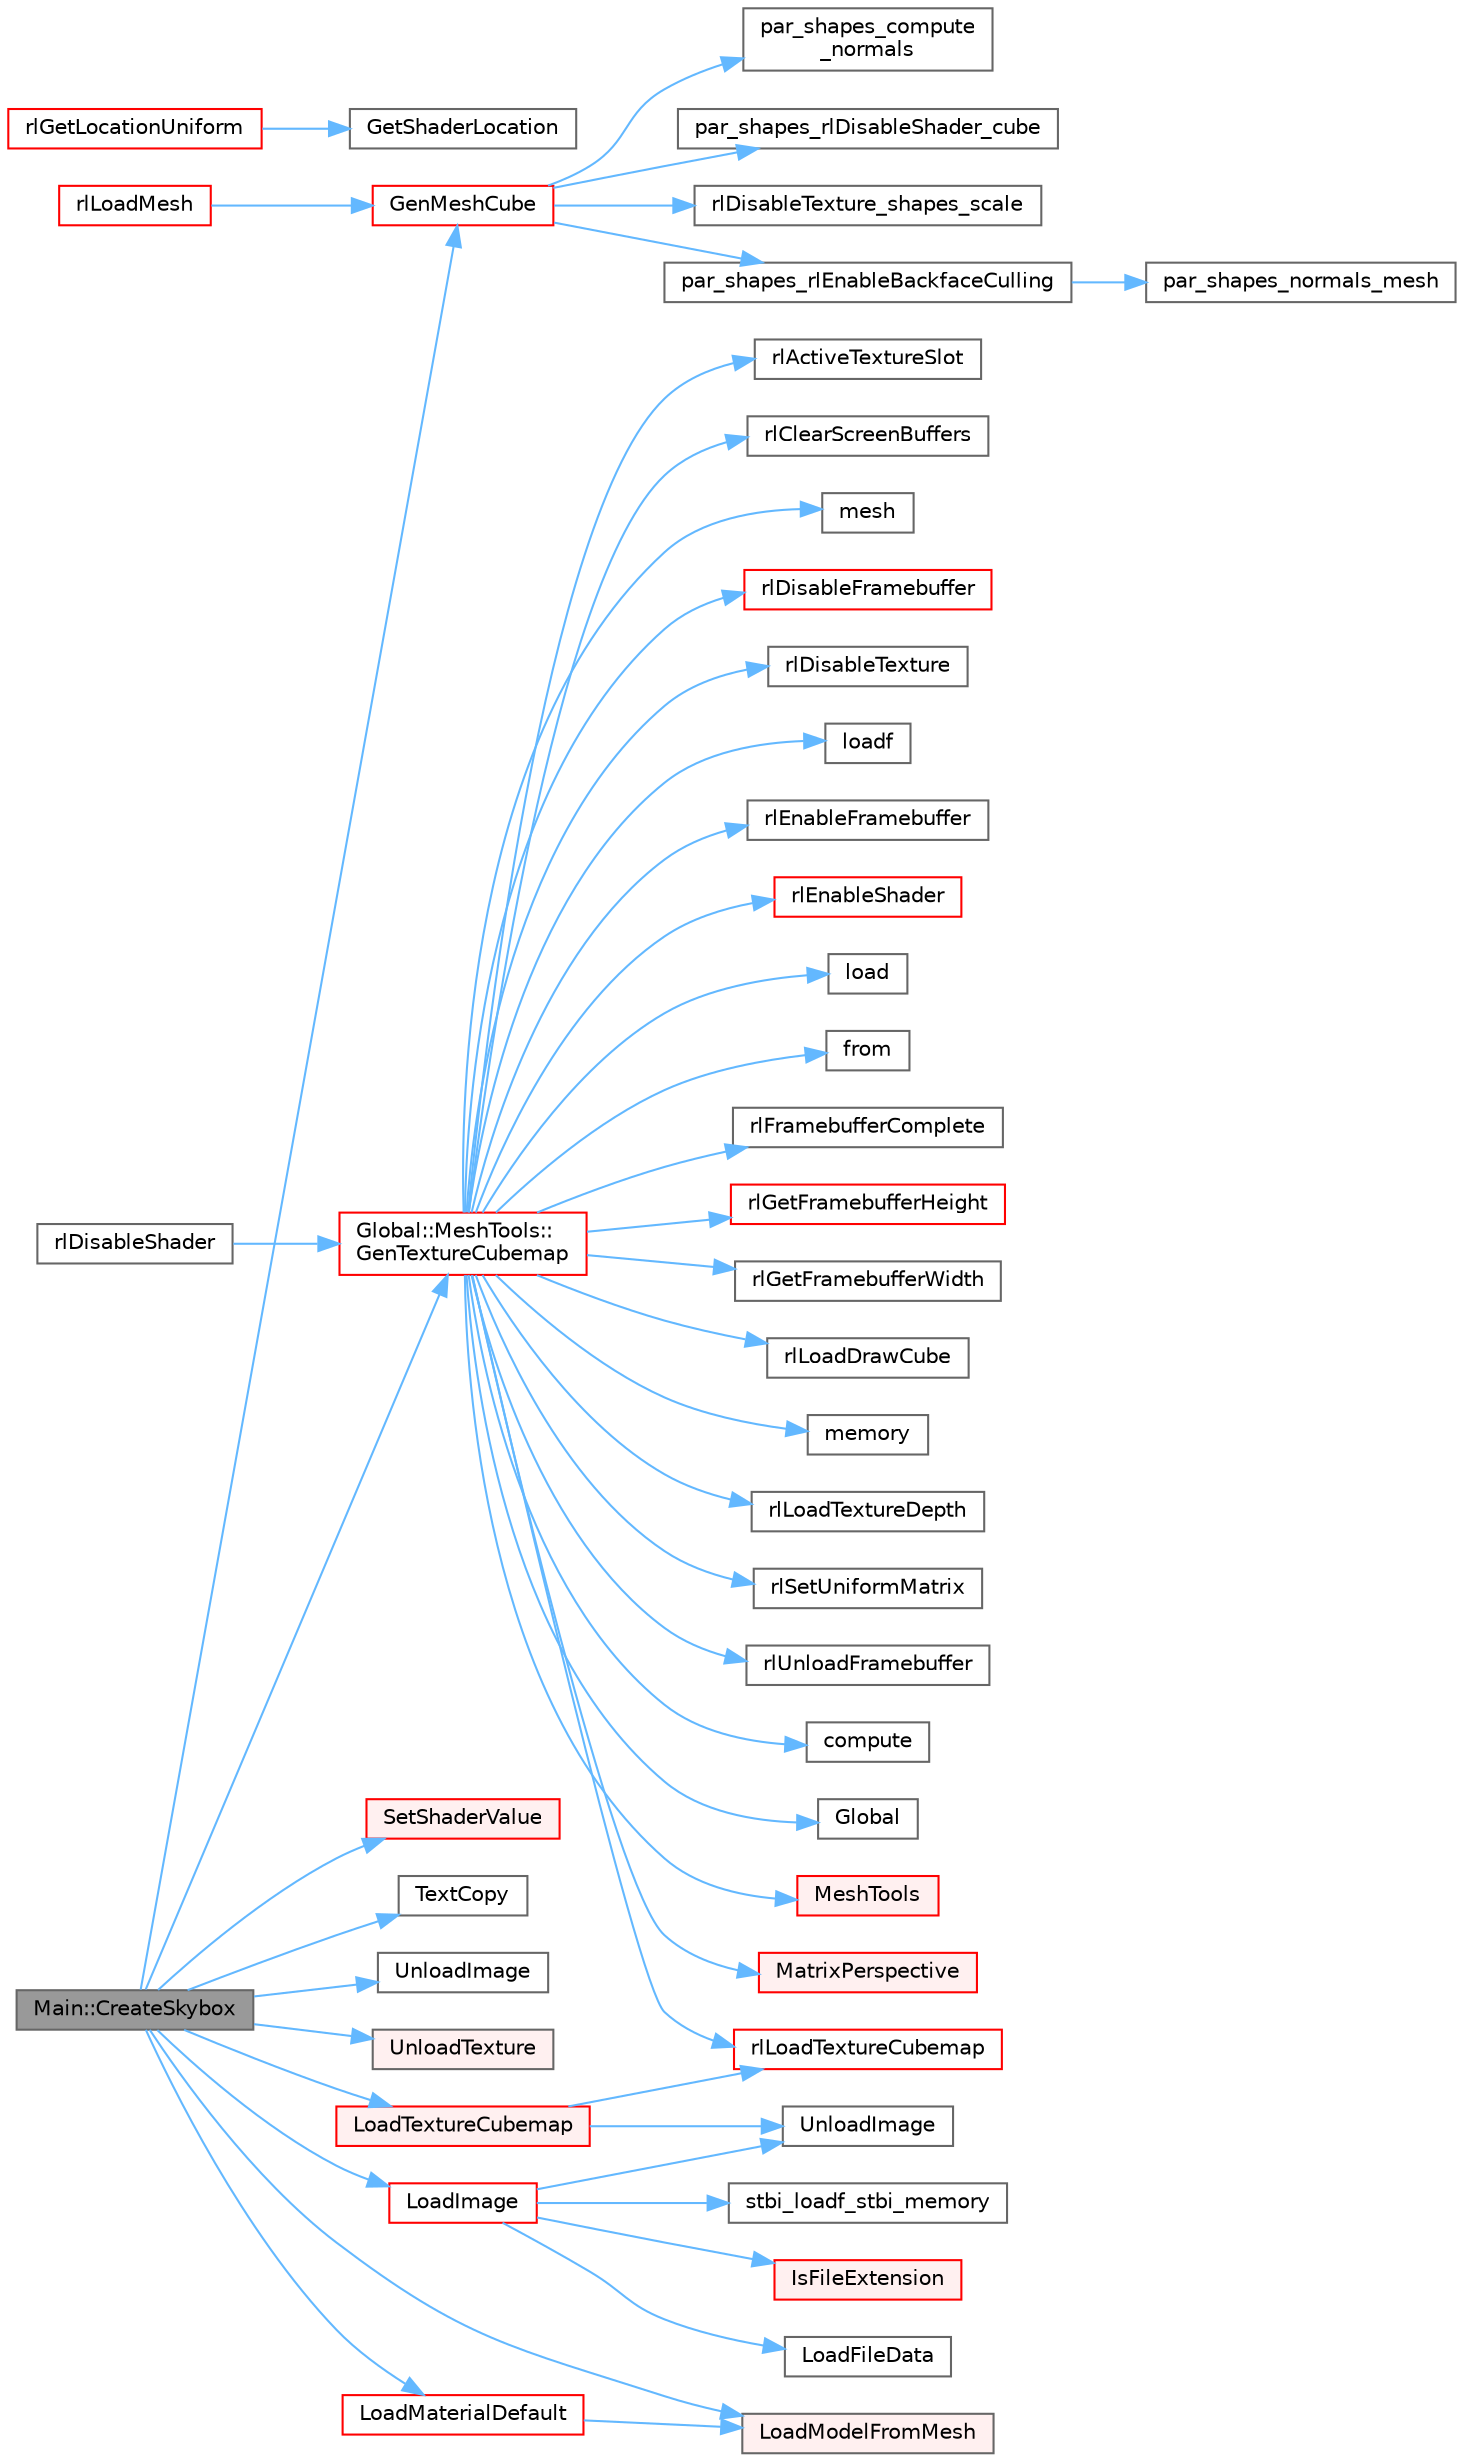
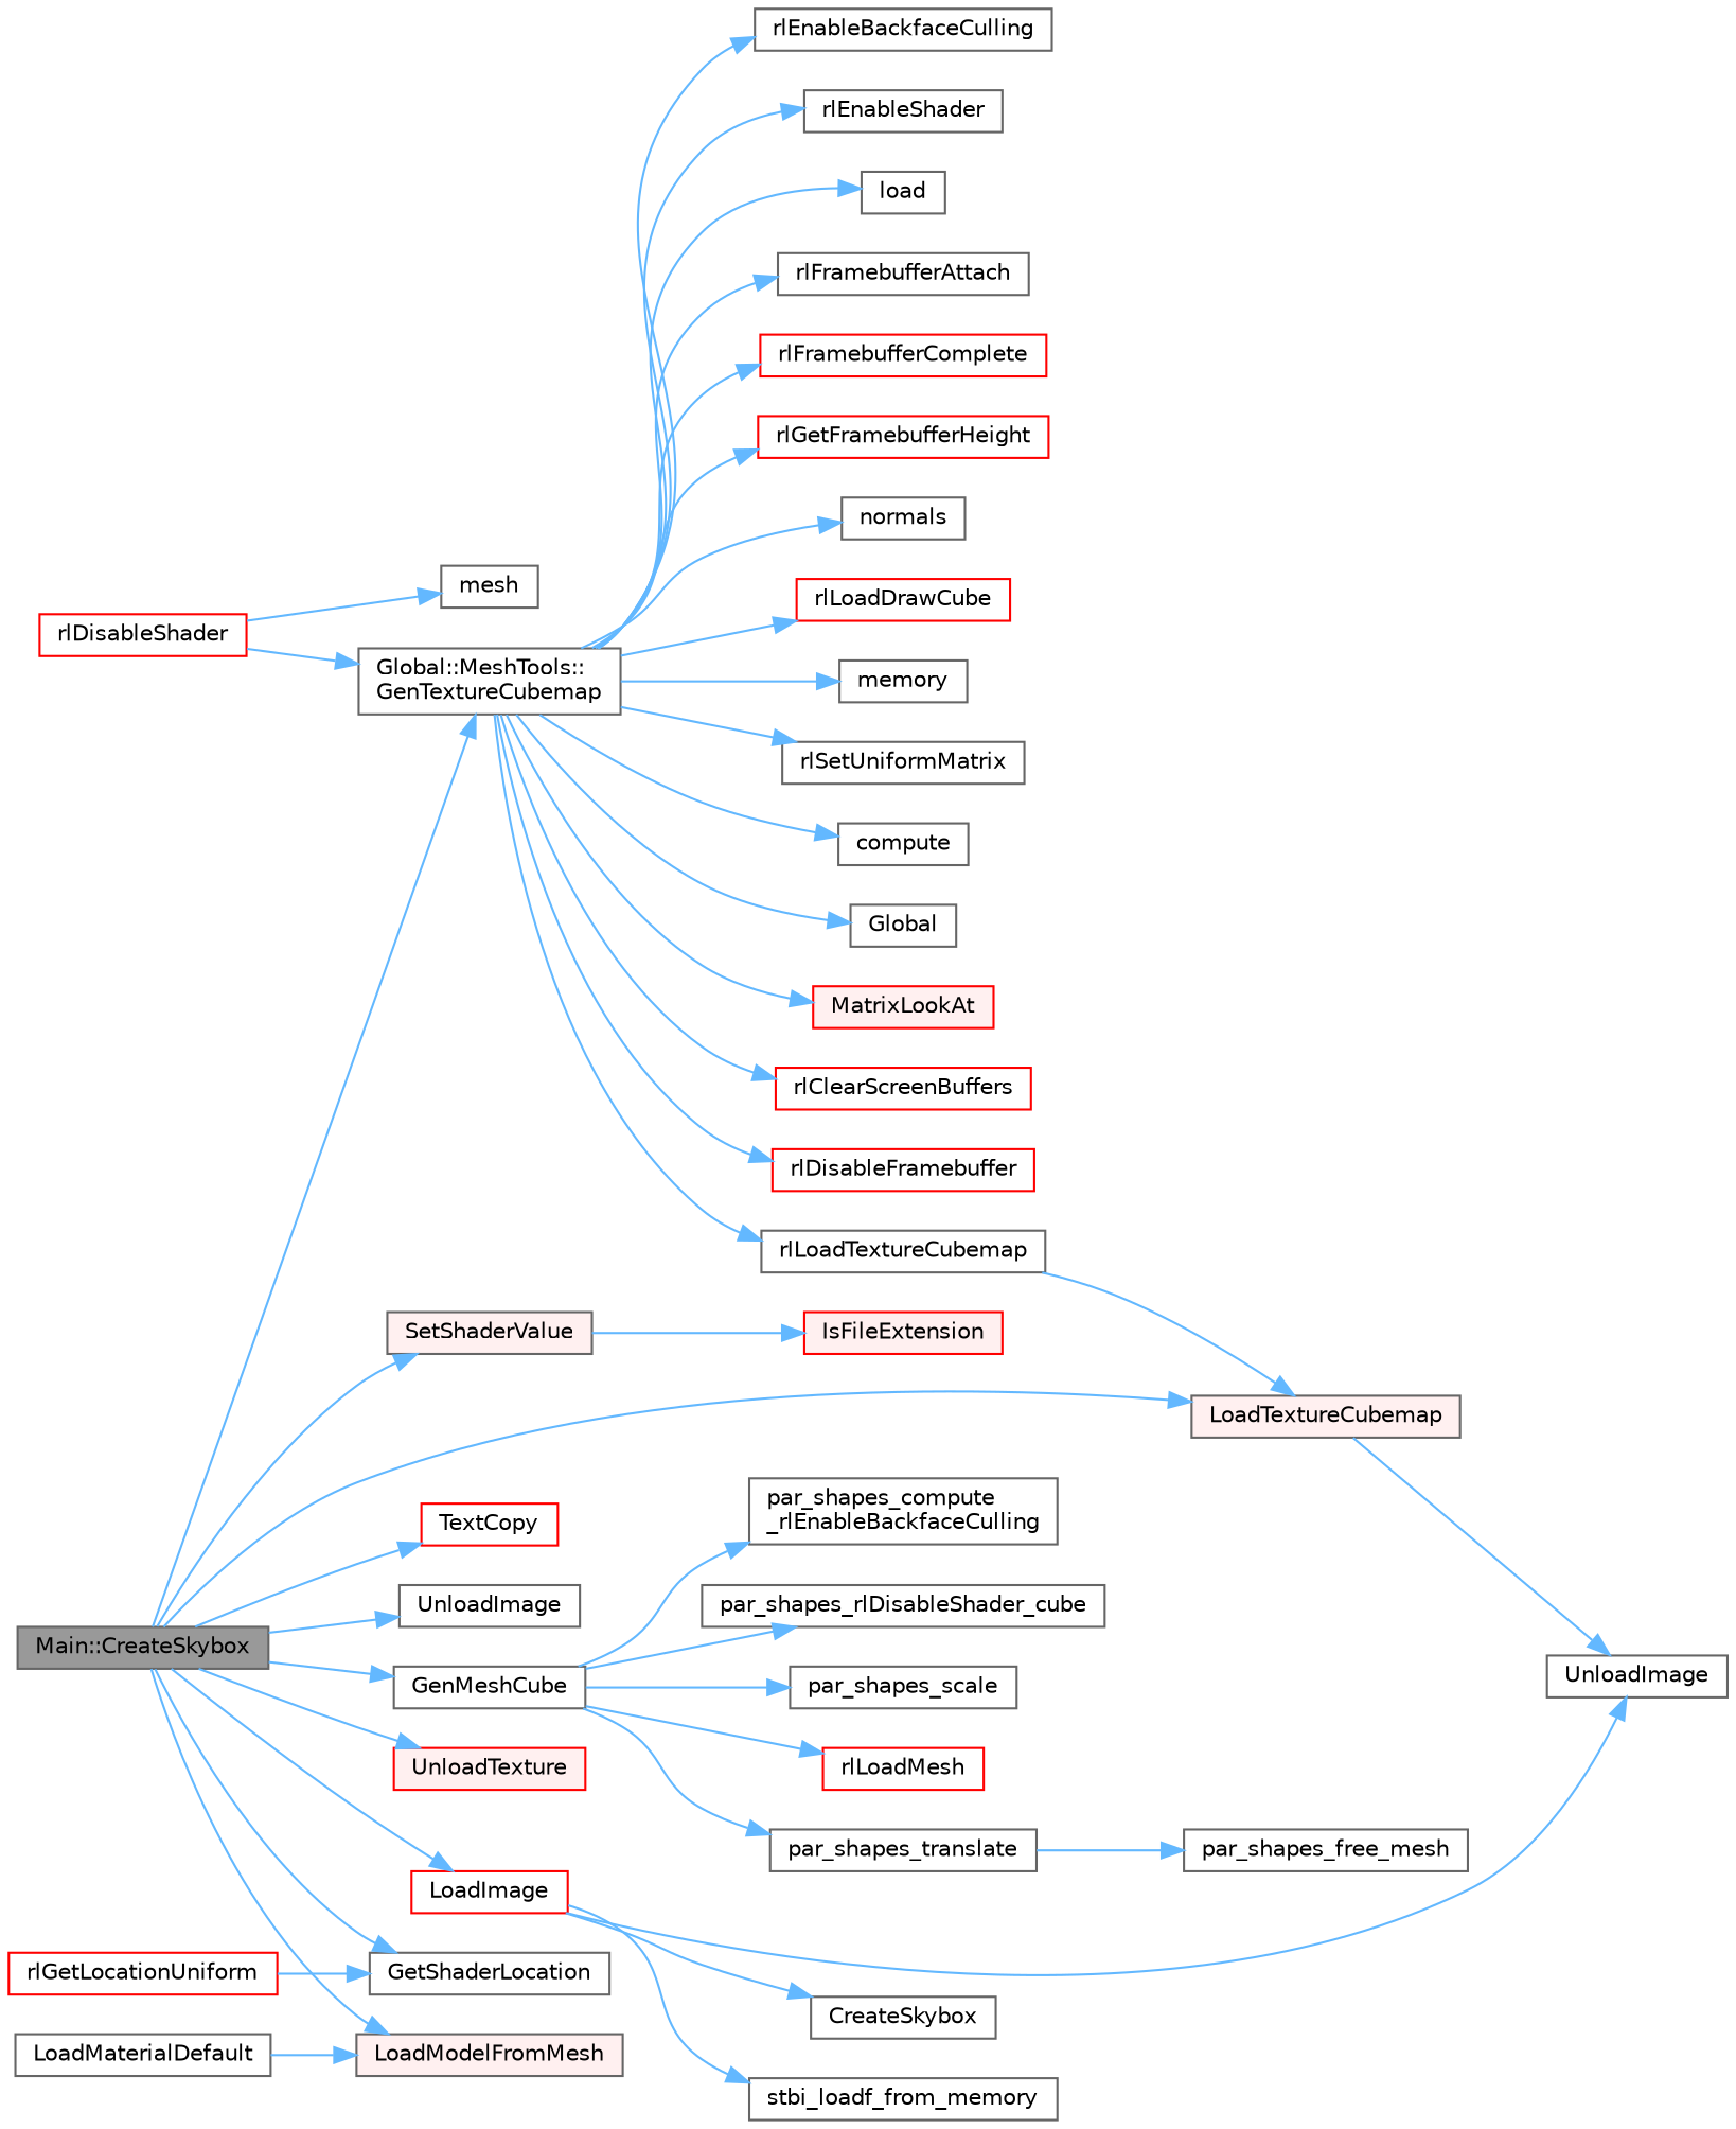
  digraph {
    rankdir=LR
    node [color=grey40 fillcolor=white fontname=Helvetica fontsize=10 shape=box style=filled]
    edge [color=steelblue1 fontname=Helvetica fontsize=10 labelfontname=Helvetica labelfontsize=10 style=solid]
    n1 [color=gray40 fillcolor=grey60 fontcolor=black height=0.2 label="Main::CreateSkybox" width=0.4]
-   n2 [color=red height=0.2 label=GenMeshCube width=0.4]
-   n3 [color=red height=0.2 label="Global::MeshTools::\lGenTextureCubemap" width=0.4]
+   n2 [height=0.2 label=GenMeshCube width=0.4]
+   n3 [height=0.2 label="Global::MeshTools::\lGenTextureCubemap" width=0.4]
    n4 [height=0.2 label=GetShaderLocation width=0.4]
    n5 [color=red height=0.2 label=LoadImage width=0.4]
    n6 [fillcolor="#FFF0F0" height=0.2 label=LoadModelFromMesh width=0.4]
-   n7 [color=red fillcolor="#FFF0F0" height=0.2 label=LoadTextureCubemap width=0.4]
-   n8 [color=red fillcolor="#FFF0F0" height=0.2 label=SetShaderValue width=0.4]
-   n9 [height=0.2 label=TextCopy width=0.4]
+   n7 [fillcolor="#FFF0F0" height=0.2 label=LoadTextureCubemap width=0.4]
+   n8 [fillcolor="#FFF0F0" height=0.2 label=SetShaderValue width=0.4]
+   n9 [color=red height=0.2 label=TextCopy width=0.4]
    n10 [height=0.2 label=UnloadImage width=0.4]
-   n11 [fillcolor="#FFF0F0" height=0.2 label=UnloadTexture width=0.4]
-   n12 [height=0.2 label="par_shapes_compute\l_normals" width=0.4]
+   n11 [color=red fillcolor="#FFF0F0" height=0.2 label=UnloadTexture width=0.4]
+   n12 [height=0.2 label="par_shapes_compute\l_rlEnableBackfaceCulling" width=0.4]
    n13 [height=0.2 label=par_shapes_rlDisableShader_cube width=0.4]
-   n14 [height=0.2 label=rlDisableTexture_shapes_scale width=0.4]
-   n15 [height=0.2 label=par_shapes_rlEnableBackfaceCulling width=0.4]
+   n14 [height=0.2 label=par_shapes_scale width=0.4]
+   n15 [height=0.2 label=par_shapes_translate width=0.4]
    n16 [color=red height=0.2 label=rlLoadMesh width=0.4]
-   n17 [color=red fillcolor="#FFF0F0" height=0.2 label=MeshTools width=0.4]
-   n18 [color=red fillcolor="#FFF0F0" height=0.2 label=MatrixPerspective width=0.4]
-   n19 [height=0.2 label=rlActiveTextureSlot width=0.4]
-   n20 [height=0.2 label=rlClearScreenBuffers width=0.4]
+   n17 [color=red fillcolor="#FFF0F0" height=0.2 label=MatrixLookAt width=0.4]
+   n20 [color=red height=0.2 label=rlClearScreenBuffers width=0.4]
    n21 [height=0.2 label=mesh width=0.4]
    n22 [color=red height=0.2 label=rlDisableFramebuffer width=0.4]
-   n23 [height=0.2 label=rlDisableTexture width=0.4]
-   n24 [height=0.2 label=loadf width=0.4]
-   n25 [height=0.2 label=rlEnableFramebuffer width=0.4]
-   n26 [color=red height=0.2 label=rlEnableShader width=0.4]
+   n24 [height=0.2 label=rlEnableBackfaceCulling width=0.4]
+   n26 [height=0.2 label=rlEnableShader width=0.4]
    n27 [height=0.2 label=load width=0.4]
-   n28 [height=0.2 label=from width=0.4]
-   n29 [height=0.2 label=rlFramebufferComplete width=0.4]
+   n28 [height=0.2 label=rlFramebufferAttach width=0.4]
+   n29 [color=red height=0.2 label=rlFramebufferComplete width=0.4]
    n30 [color=red height=0.2 label=rlGetFramebufferHeight width=0.4]
-   n31 [height=0.2 label=rlGetFramebufferWidth width=0.4]
-   n32 [height=0.2 label=rlLoadDrawCube width=0.4]
+   n31 [height=0.2 label=normals width=0.4]
+   n32 [color=red height=0.2 label=rlLoadDrawCube width=0.4]
    n33 [height=0.2 label=memory width=0.4]
-   n34 [color=red height=0.2 label=rlLoadTextureCubemap width=0.4]
-   n35 [height=0.2 label=rlLoadTextureDepth width=0.4]
+   n34 [height=0.2 label=rlLoadTextureCubemap width=0.4]
    n36 [height=0.2 label=rlSetUniformMatrix width=0.4]
-   n37 [height=0.2 label=rlUnloadFramebuffer width=0.4]
    n38 [height=0.2 label=compute width=0.4]
    n39 [height=0.2 label=Global width=0.4]
    n40 [color=red fillcolor="#FFF0F0" height=0.2 label=IsFileExtension width=0.4]
-   n41 [height=0.2 label=LoadFileData width=0.4]
-   n42 [height=0.2 label=stbi_loadf_stbi_memory width=0.4]
+   n41 [height=0.2 label=CreateSkybox width=0.4]
+   n42 [height=0.2 label=stbi_loadf_from_memory width=0.4]
    n43 [height=0.2 label=UnloadImage width=0.4]
-   n44 [height=0.2 label=par_shapes_normals_mesh width=0.4]
-   n45 [height=0.2 label=rlDisableShader width=0.4]
+   n44 [height=0.2 label=par_shapes_free_mesh width=0.4]
+   n45 [color=red height=0.2 label=rlDisableShader width=0.4]
    n46 [color=red height=0.2 label=rlGetLocationUniform width=0.4]
-   n47 [color=red height=0.2 label=LoadMaterialDefault width=0.4]
+   n47 [height=0.2 label=LoadMaterialDefault width=0.4]
    n1 -> n2
    n1 -> n3
-   n1 -> n47
+   n1 -> n4
    n1 -> n5
    n1 -> n6
    n1 -> n7
    n1 -> n8
    n1 -> n9
    n1 -> n10
    n1 -> n11
    n2 -> n12
    n2 -> n13
    n2 -> n14
    n2 -> n15
-   n16 -> n2
+   n2 -> n16
    n3 -> n17
-   n3 -> n18
-   n3 -> n19
    n3 -> n20
-   n3 -> n21
+   n45 -> n21
    n3 -> n22
-   n3 -> n23
    n3 -> n24
-   n3 -> n25
    n3 -> n26
    n3 -> n27
    n3 -> n28
    n3 -> n29
    n3 -> n30
    n3 -> n31
    n3 -> n32
    n3 -> n33
    n3 -> n34
-   n3 -> n35
    n3 -> n36
-   n3 -> n37
    n3 -> n38
    n3 -> n39
-   n5 -> n40
+   n8 -> n40
    n5 -> n41
    n5 -> n42
    n5 -> n43
-   n7 -> n34
+   n34 -> n7
    n7 -> n43
    n15 -> n44
    n45 -> n3
    n46 -> n4
    n47 -> n6
  }
